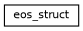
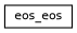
  digraph {
    rankdir=TB
-   n1 [color=black fillcolor=white fontname=Helvetica fontsize=10 height=0.2 label=eos_struct shape=record style=filled width=0.4]
+   n1 [color=black fillcolor=white fontname=Helvetica fontsize=10 height=0.2 label=eos_eos shape=record style=filled width=0.4]
  }
